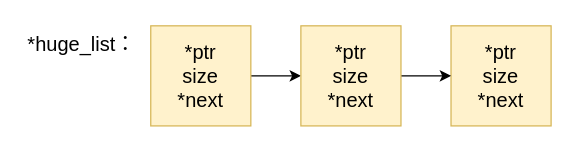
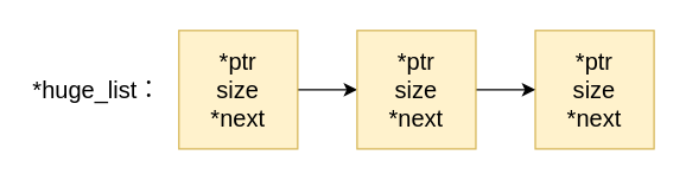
  <mxCell id="0" />
  <mxCell id="1" parent="0" />
- <mxCell id="2" value="*huge_list：" style="text;html=1;strokeColor=none;fillColor=none;align=center;verticalAlign=middle;whiteSpace=wrap;rounded=0;fontSize=16;" vertex="1" parent="1"><mxGeometry x="20" y="20" width="90" height="30" as="geometry" /></mxCell>
+ <mxCell id="2" value="*huge_list：" style="text;html=1;strokeColor=none;fillColor=none;align=center;verticalAlign=middle;whiteSpace=wrap;rounded=0;fontSize=16;" vertex="1" parent="1"><mxGeometry x="20" y="45" width="90" height="30" as="geometry" /></mxCell>
  <mxCell id="3" style="edgeStyle=none;html=1;exitX=1;exitY=0.5;exitDx=0;exitDy=0;entryX=0;entryY=0.5;entryDx=0;entryDy=0;fontSize=16;" edge="1" parent="1" source="4" target="7"><mxGeometry relative="1" as="geometry" /></mxCell>
  <mxCell id="4" value="*ptr&lt;br&gt;size&lt;br&gt;*next" style="rounded=0;whiteSpace=wrap;html=1;fontSize=16;fillColor=#fff2cc;strokeColor=#d6b656;" vertex="1" parent="1"><mxGeometry x="120" y="20" width="80" height="80" as="geometry" /></mxCell>
  <mxCell id="5" value="*ptr&lt;br&gt;size&lt;br&gt;*next" style="rounded=0;whiteSpace=wrap;html=1;fontSize=16;fillColor=#fff2cc;strokeColor=#d6b656;" vertex="1" parent="1"><mxGeometry x="360" y="20" width="80" height="80" as="geometry" /></mxCell>
  <mxCell id="6" style="edgeStyle=none;html=1;exitX=1;exitY=0.5;exitDx=0;exitDy=0;entryX=0;entryY=0.5;entryDx=0;entryDy=0;fontSize=16;" edge="1" parent="1" source="7" target="5"><mxGeometry relative="1" as="geometry" /></mxCell>
  <mxCell id="7" value="*ptr&lt;br&gt;size&lt;br&gt;*next" style="rounded=0;whiteSpace=wrap;html=1;fontSize=16;fillColor=#fff2cc;strokeColor=#d6b656;" vertex="1" parent="1"><mxGeometry x="240" y="20" width="80" height="80" as="geometry" /></mxCell>
